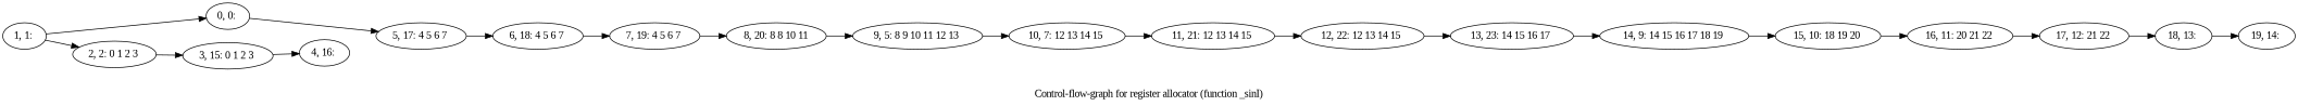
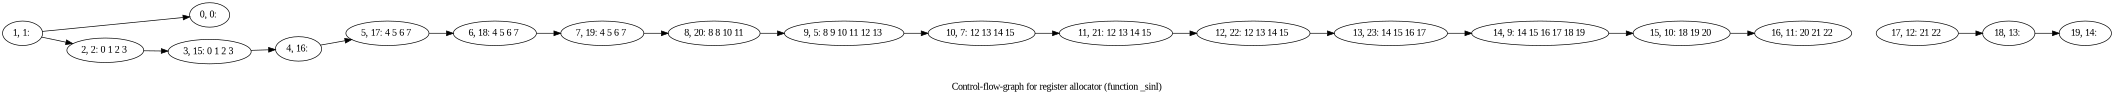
  digraph {
    fontname="Liberation Serif"
    label="Control-flow-graph for register allocator (function _sinI)"
    rankdir=LR
    node [fontname="Liberation Serif"]
    edge [fontname="Liberation Serif"]
    n1 [label="0, 0: "]
    n2 [label="1, 1: "]
    n3 [label="2, 2: 0 1 2 3 "]
    n4 [label="3, 15: 0 1 2 3 "]
    n5 [label="4, 16: "]
    n6 [label="5, 17: 4 5 6 7 "]
    n7 [label="6, 18: 4 5 6 7 "]
    n8 [label="7, 19: 4 5 6 7 "]
    n9 [label="8, 20: 8 8 10 11"]
    n10 [label="9, 5: 8 9 10 11 12 13 "]
    n11 [label="10, 7: 12 13 14 15 "]
    n12 [label="11, 21: 12 13 14 15 "]
    n13 [label="12, 22: 12 13 14 15 "]
    n14 [label="13, 23: 14 15 16 17 "]
    n15 [label="14, 9: 14 15 16 17 18 19 "]
    n16 [label="15, 10: 18 19 20 "]
    n17 [label="16, 11: 20 21 22 "]
    n18 [label="17, 12: 21 22 "]
    n19 [label="18, 13: "]
    n20 [label="19, 14: "]
    n2 -> n1
    n2 -> n3
    n3 -> n4
    n4 -> n5
-   n1 -> n6
+   n5 -> n6
    n6 -> n7
    n7 -> n8
    n8 -> n9
    n9 -> n10
    n10 -> n11
    n11 -> n12
    n12 -> n13
    n13 -> n14
    n14 -> n15
    n15 -> n16
    n16 -> n17
-   n17 -> n18
    n18 -> n19
    n19 -> n20
  }
